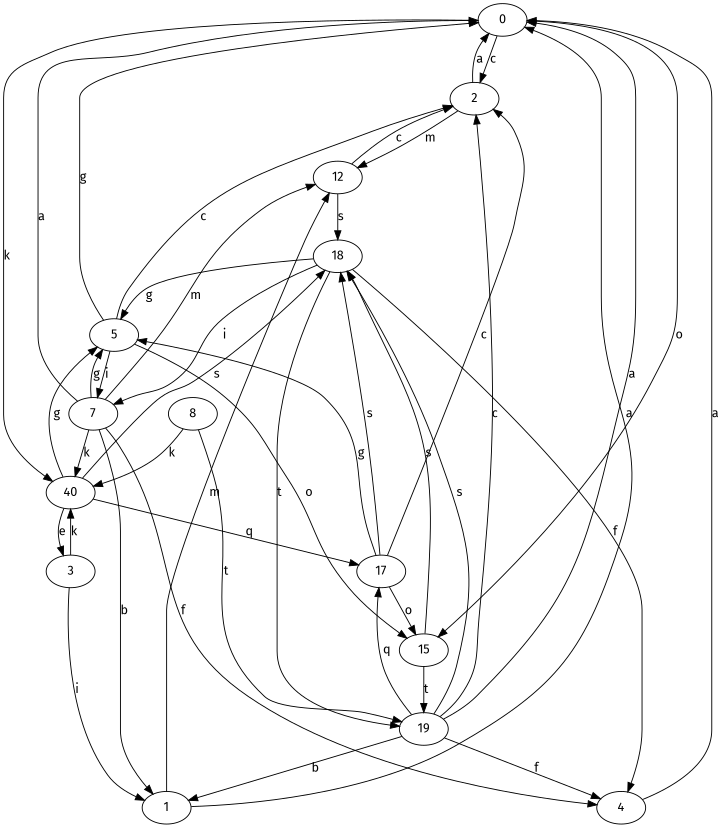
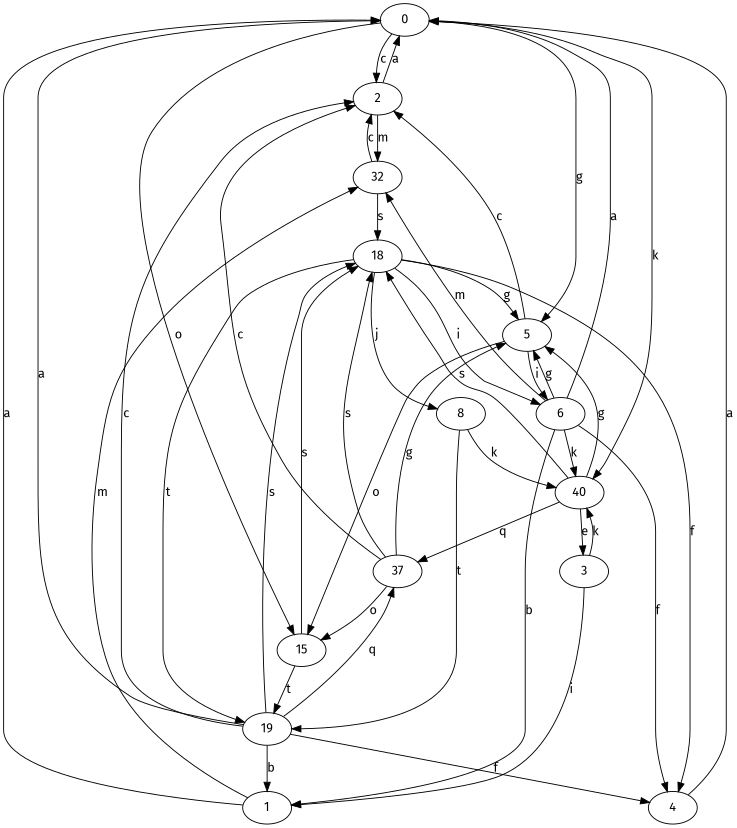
  strict digraph {
    fontname="Fira Sans"
    node [fontname="Fira Sans"]
    edge [fontname="Fira Sans"]
    0
    2
    5
    n4 [label=40]
    15
-   12
-   7
-   17
+   12 [label=32]
+   7 [label=6]
+   17 [label=37]
    3
    18
    19
    1
    4
    8
    0 -> 2 [label=c]
-   5 -> 0 [label=g]
+   0 -> 5 [label=g]
    0 -> n4 [label=k]
    0 -> 15 [label=o]
    2 -> 0 [label=a]
    2 -> 12 [label=m]
    5 -> 2 [label=c]
    5 -> 15 [label=o]
    5 -> 7 [label=i]
    n4 -> 5 [label=g]
    n4 -> 17 [label=q]
    n4 -> 3 [label=e]
    n4 -> 18 [label=s]
    15 -> 18 [label=s]
    15 -> 19 [label=t]
    12 -> 2 [label=c]
    12 -> 18 [label=s]
    7 -> 0 [label=a]
    7 -> 5 [label=g]
    7 -> n4 [label=k]
    7 -> 12 [label=m]
    7 -> 1 [label=b]
    7 -> 4 [label=f]
    17 -> 2 [label=c]
    17 -> 5 [label=g]
    17 -> 15 [label=o]
    17 -> 18 [label=s]
    3 -> n4 [label=k]
    3 -> 1 [label=i]
    18 -> 5 [label=g]
    18 -> 7 [label=i]
    18 -> 19 [label=t]
    18 -> 4 [label=f]
+   18 -> 8 [label=j]
    19 -> 0 [label=a]
    19 -> 2 [label=c]
    19 -> 17 [label=q]
    19 -> 18 [label=s]
    19 -> 1 [label=b]
    19 -> 4 [label=f]
    1 -> 0 [label=a]
    1 -> 12 [label=m]
    4 -> 0 [label=a]
    8 -> n4 [label=k]
    8 -> 19 [label=t]
  }
